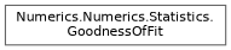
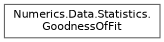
  digraph {
    rankdir=LR
-   n1 [color=grey40 fillcolor=white fontname=Helvetica fontsize=10 height=0.2 label="Numerics.Numerics.Statistics.\lGoodnessOfFit" shape=box style=filled width=0.4]
+   n1 [color=grey40 fillcolor=white fontname=Helvetica fontsize=10 height=0.2 label="Numerics.Data.Statistics.\lGoodnessOfFit" shape=box style=filled width=0.4]
  }
